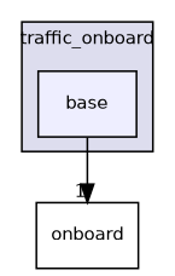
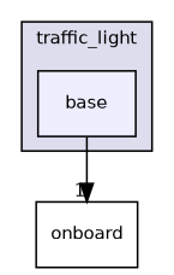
  digraph {
    compound=true
    node [fontname=Helvetica fontsize=10 shape=box]
    n1 [fillcolor="#eeeeff" label=base pencolor=black style=filled]
    n2 [label=onboard]
    subgraph cluster_1 {
      bgcolor="#ddddee"
      fontname=Helvetica
      fontsize=10
-     label=traffic_onboard
+     label=traffic_light
      pencolor=black
      n1
    }
    n1 -> n2 [headlabel=1 labeldistance=1.5 labelfontname=Helvetica labelfontsize=10]
  }
